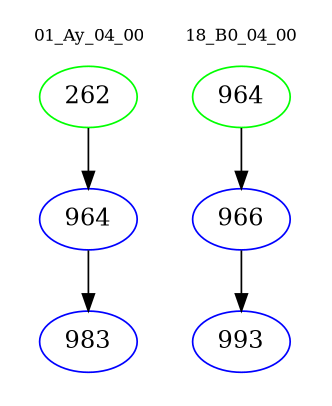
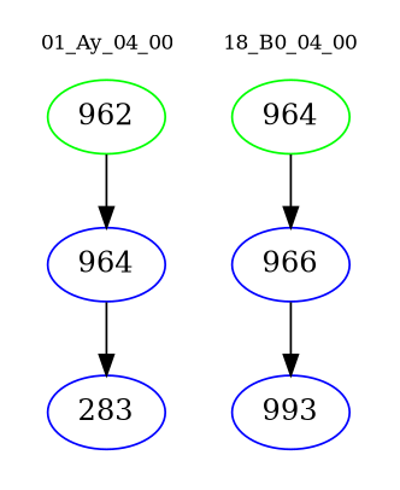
  digraph {
    node [color=blue]
    edge [color=black]
-   n1 [color=green label=262]
+   n1 [color=green label=962]
    n2 [label=964]
-   n3 [label=983]
+   n3 [label=283]
    n4 [color=green label=964]
    n5 [label=966]
    n6 [label=993]
    subgraph cluster_1 {
      color=white
      fontsize=10
      label="01_Ay_04_00"
      n1
      n2
      n3
    }
    subgraph cluster_2 {
      color=white
      fontsize=10
      label="18_B0_04_00"
      n4
      n5
      n6
    }
    n1 -> n2
    n2 -> n3
    n4 -> n5
    n5 -> n6
  }
